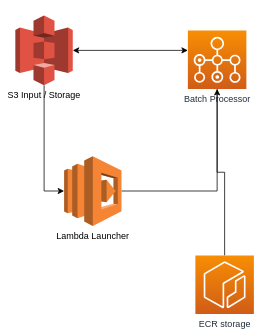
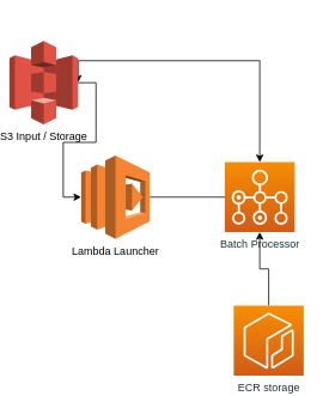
  <mxCell id="0" />
  <mxCell id="1" parent="0" />
  <mxCell id="2" style="edgeStyle=orthogonalEdgeStyle;rounded=0;orthogonalLoop=1;jettySize=auto;html=1;entryX=1;entryY=0.5;entryDx=0;entryDy=0;entryPerimeter=0;startArrow=classic;startFill=1;" edge="1" parent="1" source="3" target="7"><mxGeometry relative="1" as="geometry"><Array as="points"><mxPoint x="289" y="67" /></Array></mxGeometry></mxCell>
- <mxCell id="3" value="Batch Processor" style="sketch=0;points=[[0,0,0],[0.25,0,0],[0.5,0,0],[0.75,0,0],[1,0,0],[0,1,0],[0.25,1,0],[0.5,1,0],[0.75,1,0],[1,1,0],[0,0.25,0],[0,0.5,0],[0,0.75,0],[1,0.25,0],[1,0.5,0],[1,0.75,0]];outlineConnect=0;fontColor=#232F3E;gradientColor=#F78E04;gradientDirection=north;fillColor=#D05C17;strokeColor=#ffffff;dashed=0;verticalLabelPosition=bottom;verticalAlign=top;align=center;html=1;fontSize=12;fontStyle=0;aspect=fixed;shape=mxgraph.aws4.resourceIcon;resIcon=mxgraph.aws4.batch;" vertex="1" parent="1"><mxGeometry x="250" y="40" width="78" height="78" as="geometry" /></mxCell>
+ <mxCell id="3" value="Batch Processor" style="sketch=0;points=[[0,0,0],[0.25,0,0],[0.5,0,0],[0.75,0,0],[1,0,0],[0,1,0],[0.25,1,0],[0.5,1,0],[0.75,1,0],[1,1,0],[0,0.25,0],[0,0.5,0],[0,0.75,0],[1,0.25,0],[1,0.5,0],[1,0.75,0]];outlineConnect=0;fontColor=#232F3E;gradientColor=#F78E04;gradientDirection=north;fillColor=#D05C17;strokeColor=#ffffff;dashed=0;verticalLabelPosition=bottom;verticalAlign=top;align=center;html=1;fontSize=12;fontStyle=0;aspect=fixed;shape=mxgraph.aws4.resourceIcon;resIcon=mxgraph.aws4.batch;" vertex="1" parent="1"><mxGeometry x="250" y="180" width="78" height="78" as="geometry" /></mxCell>
  <mxCell id="4" style="edgeStyle=orthogonalEdgeStyle;rounded=0;orthogonalLoop=1;jettySize=auto;html=1;endArrow=none;" edge="1" parent="1" source="5" target="3"><mxGeometry relative="1" as="geometry" /></mxCell>
- <mxCell id="5" value="Lambda Launcher" style="outlineConnect=0;dashed=0;verticalLabelPosition=bottom;verticalAlign=top;align=center;html=1;shape=mxgraph.aws3.lambda;fillColor=#F58534;gradientColor=none;" vertex="1" parent="1"><mxGeometry x="85" y="207.5" width="76.5" height="93" as="geometry" /></mxCell>
+ <mxCell id="5" value="Lambda Launcher" style="outlineConnect=0;dashed=0;verticalLabelPosition=bottom;verticalAlign=top;align=center;html=1;shape=mxgraph.aws3.lambda;fillColor=#F58534;gradientColor=none;" vertex="1" parent="1"><mxGeometry x="90" y="172.5" width="76.5" height="93" as="geometry" /></mxCell>
  <mxCell id="6" style="edgeStyle=orthogonalEdgeStyle;rounded=0;orthogonalLoop=1;jettySize=auto;html=1;entryX=0;entryY=0.5;entryDx=0;entryDy=0;entryPerimeter=0;" edge="1" parent="1" source="7" target="5"><mxGeometry relative="1" as="geometry" /></mxCell>
- <mxCell id="7" value="S3 Input / Storage" style="outlineConnect=0;dashed=0;verticalLabelPosition=bottom;verticalAlign=top;align=center;html=1;shape=mxgraph.aws3.s3;fillColor=#E05243;gradientColor=none;" vertex="1" parent="1"><mxGeometry x="20" y="20" width="76.5" height="93" as="geometry" /></mxCell>
+ <mxCell id="7" value="S3 Input / Storage" style="outlineConnect=0;dashed=0;verticalLabelPosition=bottom;verticalAlign=top;align=center;html=1;shape=mxgraph.aws3.s3;fillColor=#E05243;gradientColor=none;" vertex="1" parent="1"><mxGeometry x="10" y="45" width="76.5" height="93" as="geometry" /></mxCell>
  <mxCell id="8" style="edgeStyle=orthogonalEdgeStyle;rounded=0;orthogonalLoop=1;jettySize=auto;html=1;entryX=0.5;entryY=1;entryDx=0;entryDy=0;entryPerimeter=0;" edge="1" parent="1" source="9" target="3"><mxGeometry relative="1" as="geometry" /></mxCell>
  <mxCell id="9" value="ECR storage" style="sketch=0;points=[[0,0,0],[0.25,0,0],[0.5,0,0],[0.75,0,0],[1,0,0],[0,1,0],[0.25,1,0],[0.5,1,0],[0.75,1,0],[1,1,0],[0,0.25,0],[0,0.5,0],[0,0.75,0],[1,0.25,0],[1,0.5,0],[1,0.75,0]];outlineConnect=0;fontColor=#232F3E;gradientColor=#F78E04;gradientDirection=north;fillColor=#D05C17;strokeColor=#ffffff;dashed=0;verticalLabelPosition=bottom;verticalAlign=top;align=center;html=1;fontSize=12;fontStyle=0;aspect=fixed;shape=mxgraph.aws4.resourceIcon;resIcon=mxgraph.aws4.ecr;" vertex="1" parent="1"><mxGeometry x="260" y="340" width="78" height="78" as="geometry" /></mxCell>
